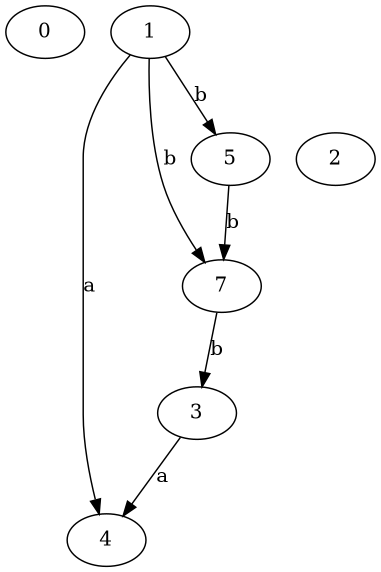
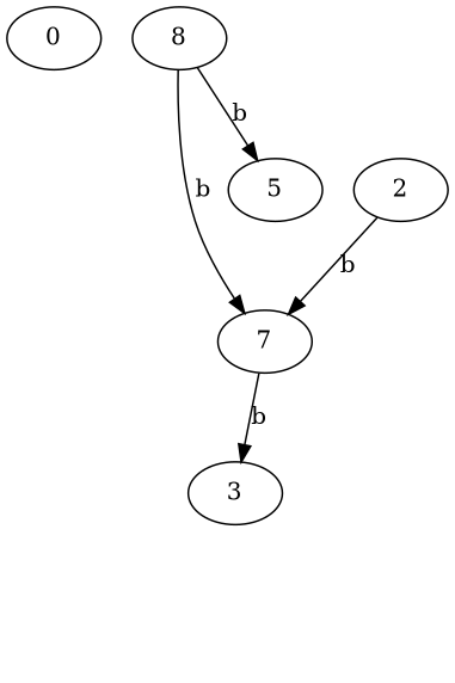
  strict digraph {
    0
    2
    3
-   4
    7
    5
-   1
-   3 -> 4 [label=a]
+   1 [label=8]
    7 -> 3 [label=b]
-   5 -> 7 [label=b]
-   1 -> 4 [label=a]
+   2 -> 7 [label=b]
    1 -> 7 [label=b]
    1 -> 5 [label=b]
  }
